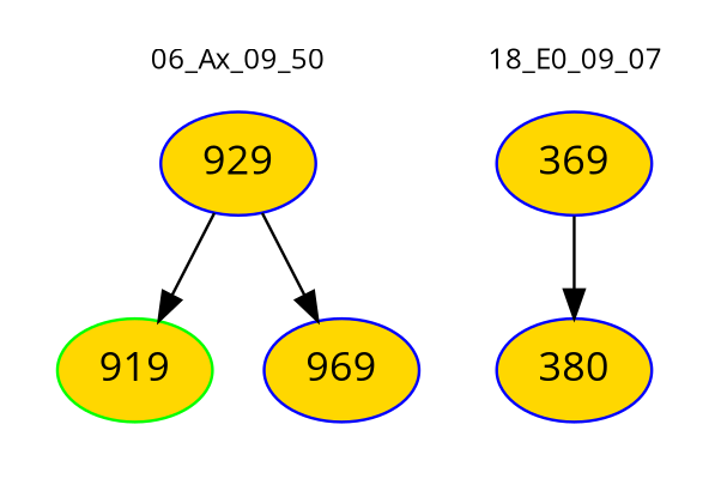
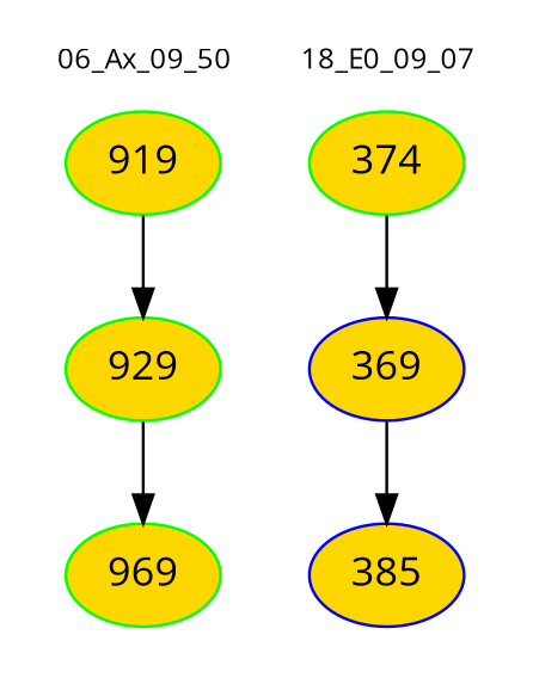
  digraph {
    fontname="Open Sans"
    node [color=blue fillcolor=gold fontname="Open Sans" style=filled]
    edge [color=black fontname="Open Sans"]
    n1 [color=green label=919]
-   n2 [label=929]
-   n3 [label=969]
+   n2 [color=green label=929]
+   n3 [color=green label=969]
+   n4 [color=green label=374]
    n5 [label=369]
-   n6 [label=380]
+   n6 [label=385]
    subgraph cluster_1 {
      color=white
      fontsize=10
      label="06_Ax_09_50"
      n1
      n2
      n3
    }
    subgraph cluster_2 {
      color=white
      fontsize=10
      label="18_E0_09_07"
+     n4
      n5
      n6
    }
-   n2 -> n1
+   n1 -> n2
    n2 -> n3
+   n4 -> n5
    n5 -> n6
  }
